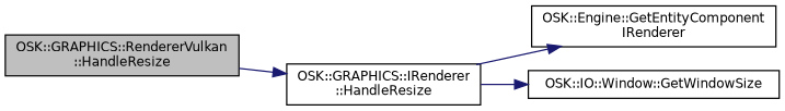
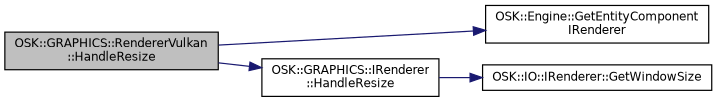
  digraph {
    rankdir=LR
    node [color=black fillcolor=white fontname=Helvetica fontsize=10 shape=record style=filled]
    edge [color=midnightblue fontname=Helvetica fontsize=10 labelfontname=Helvetica labelfontsize=10 style=solid]
    n1 [fillcolor=grey75 fontcolor=black height=0.2 label="OSK::GRAPHICS::RendererVulkan\l::HandleResize" width=0.4]
    n2 [height=0.2 label="OSK::GRAPHICS::IRenderer\l::HandleResize" width=0.4]
    n3 [height=0.2 label="OSK::Engine::GetEntityComponent\lIRenderer" width=0.4]
-   n4 [height=0.2 label="OSK::IO::Window::GetWindowSize" width=0.4]
+   n4 [height=0.2 label="OSK::IO::IRenderer::GetWindowSize" width=0.4]
    n1 -> n2
-   n2 -> n3
+   n1 -> n3
    n2 -> n4
  }
